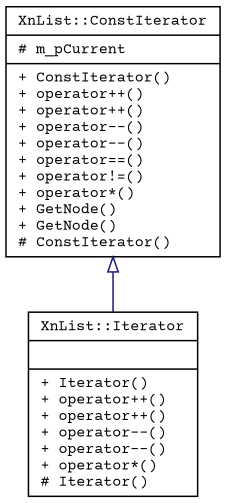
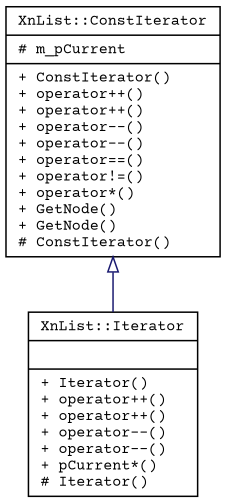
  digraph {
    fontname="Courier Prime"
    node [color=black fillcolor=white fontname="Courier Prime" fontsize=10 shape=record style=filled]
    n1 [fontcolor=black height=0.2 label="{XnList::ConstIterator\n|# m_pCurrent\l|+ ConstIterator()\l+ operator++()\l+ operator++()\l+ operator--()\l+ operator--()\l+ operator==()\l+ operator!=()\l+ operator*()\l+ GetNode()\l+ GetNode()\l# ConstIterator()\l}" width=0.4]
-   n2 [height=0.2 label="{XnList::Iterator\n||+ Iterator()\l+ operator++()\l+ operator++()\l+ operator--()\l+ operator--()\l+ operator*()\l# Iterator()\l}" width=0.4]
+   n2 [height=0.2 label="{XnList::Iterator\n||+ Iterator()\l+ operator++()\l+ operator++()\l+ operator--()\l+ operator--()\l+ pCurrent*()\l# Iterator()\l}" width=0.4]
    n1 -> n2 [arrowtail=empty color=midnightblue dir=back fontname="Courier Prime" fontsize=10 labelfontname=FreeSans labelfontsize=10 style=solid]
  }
